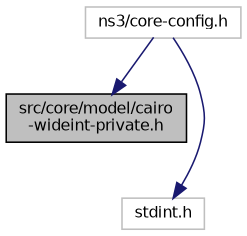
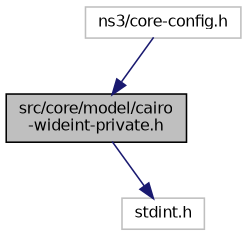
  digraph {
    node [color=grey75 fillcolor=white fontname=Helvetica fontsize=10 shape=record style=filled]
    edge [color=midnightblue fontname=Helvetica fontsize=10 labelfontname=Helvetica labelfontsize=10 style=solid]
    n1 [color=black fillcolor=grey75 fontcolor=black height=0.2 label="src/core/model/cairo\l-wideint-private.h" width=0.4]
    n2 [height=0.2 label="stdint.h" width=0.4]
    n3 [height=0.2 label="ns3/core-config.h" width=0.4]
-   n3 -> n2
+   n1 -> n2
    n3 -> n1
  }
